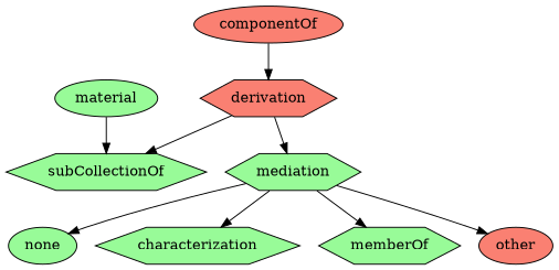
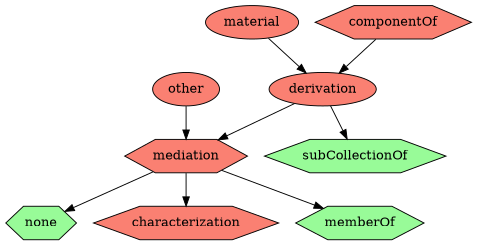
  strict digraph {
    node [fillcolor=palegreen shape=hexagon style=filled]
-   material [shape=ellipse]
-   derivation [fillcolor=salmon]
-   mediation
+   material [fillcolor=salmon shape=ellipse]
+   derivation [fillcolor=salmon shape=ellipse]
+   mediation [fillcolor=salmon]
    subCollectionOf
-   none [shape=ellipse]
-   characterization
+   none
+   characterization [fillcolor=salmon]
    memberOf
    other [fillcolor=salmon shape=ellipse]
-   componentOf [fillcolor=salmon shape=ellipse]
-   material -> subCollectionOf
+   componentOf [fillcolor=salmon]
+   material -> derivation
    derivation -> mediation
    derivation -> subCollectionOf
    mediation -> none
    mediation -> characterization
    mediation -> memberOf
-   mediation -> other
+   other -> mediation
    componentOf -> derivation
  }
